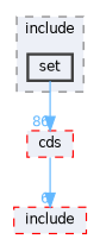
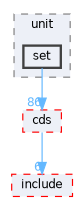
  digraph {
    compound=true
    fontname="DejaVu Sans"
    node [color=red fillcolor="#edf0f7" fontname="DejaVu Sans" fontsize=10 shape=box style="filled,dashed"]
    edge [color=steelblue1 fontcolor=steelblue1 fontname="DejaVu Sans" fontsize=10 labeldistance=1.5 labelfontname=Helvetica labelfontsize=10]
    n1 [color=grey25 height=0.2 label=set style="filled,bold" width=0.4]
    n2 [height=0.2 label=cds width=0.4]
    n3 [height=0.2 label=include width=0.4]
    subgraph cluster_1 {
      bgcolor="#edf0f7"
      fontsize=10
-     label=include
+     label=unit
      pencolor=grey50
      style="filled,dashed"
      n1
    }
    n1 -> n2 [headlabel=86]
    n2 -> n3 [headlabel=6]
  }
